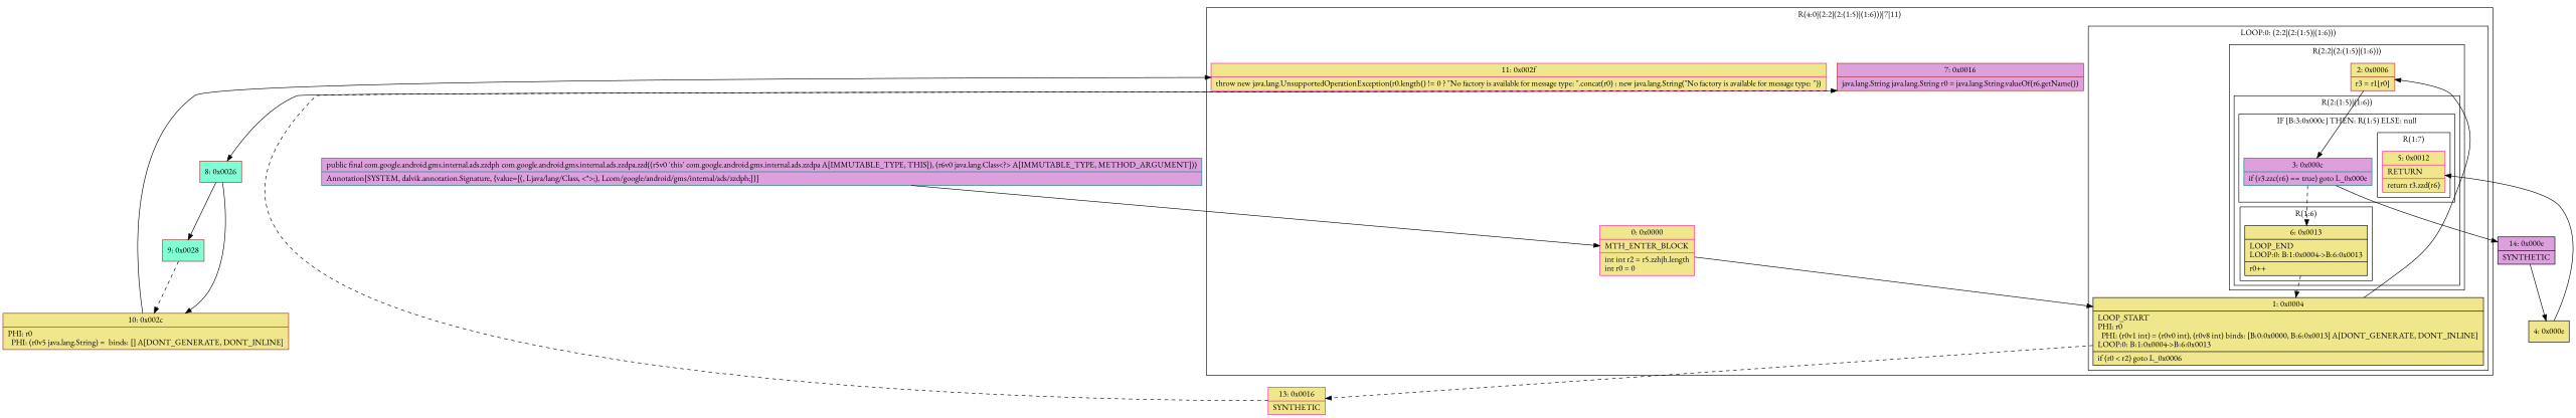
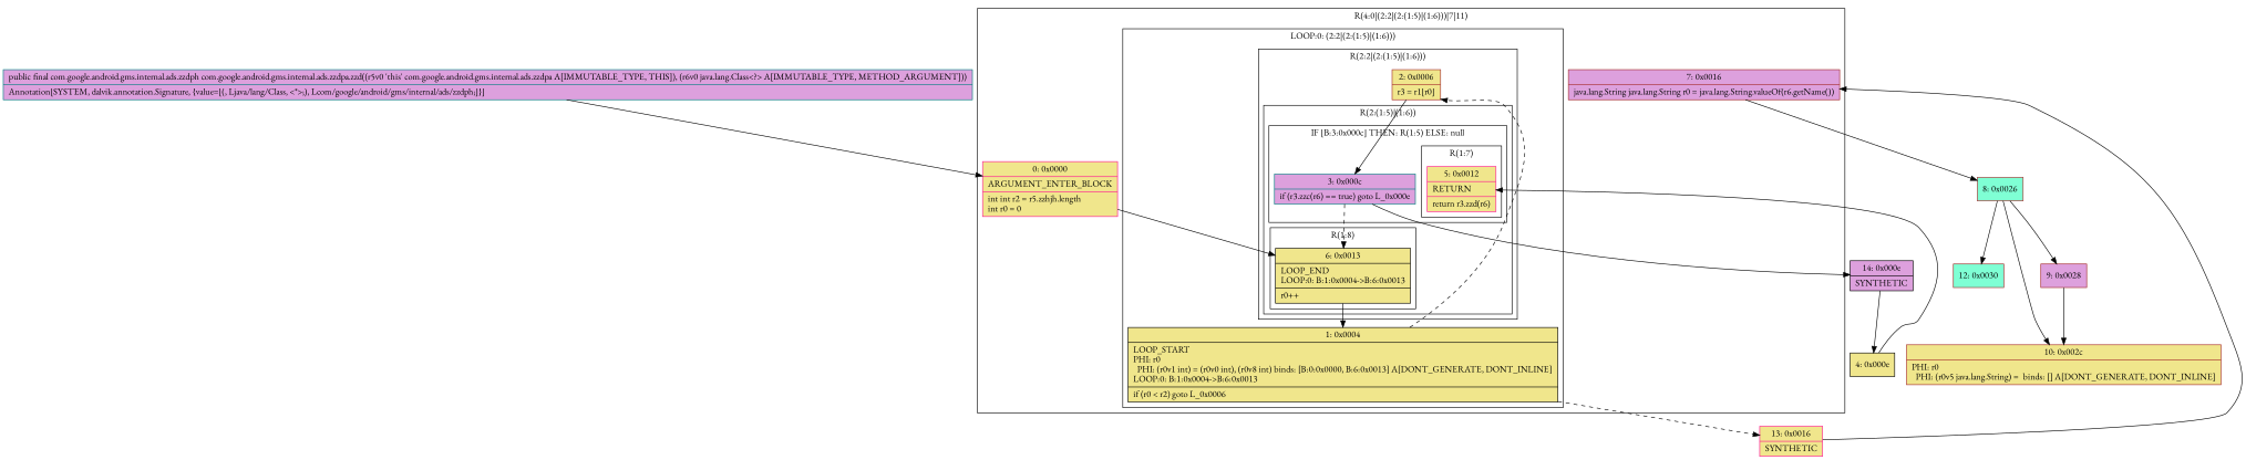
  digraph {
    fontname="EB Garamond"
    node [color=brown fillcolor=khaki fontname="EB Garamond" shape=record style=filled]
    edge [fontname="EB Garamond"]
    n1 [color=deeppink label="{5\:\ 0x0012|RETURN\l|return r3.zzd(r6)\l}"]
    n2 [color=teal fillcolor=plum label="{3\:\ 0x000c|if (r3.zzc(r6) == true) goto L_0x000e\l}"]
    n3 [color=black label="{6\:\ 0x0013|LOOP_END\lLOOP:0: B:1:0x0004\-\>B:6:0x0013\l|r0++\l}"]
    n4 [label="{2\:\ 0x0006|r3 = r1[r0]\l}"]
    n5 [color=black label="{1\:\ 0x0004|LOOP_START\lPHI: r0 \l  PHI: (r0v1 int) = (r0v0 int), (r0v8 int) binds: [B:0:0x0000, B:6:0x0013] A[DONT_GENERATE, DONT_INLINE]\lLOOP:0: B:1:0x0004\-\>B:6:0x0013\l|if (r0 \< r2) goto L_0x0006\l}"]
-   n6 [color=deeppink label="{0\:\ 0x0000|MTH_ENTER_BLOCK\l|int int r2 = r5.zzhjh.length\lint r0 = 0\l}"]
+   n6 [color=deeppink label="{0\:\ 0x0000|ARGUMENT_ENTER_BLOCK\l|int int r2 = r5.zzhjh.length\lint r0 = 0\l}"]
    n7 [fillcolor=plum label="{7\:\ 0x0016|java.lang.String java.lang.String r0 = java.lang.String.valueOf(r6.getName())\l}"]
-   n8 [color=deeppink label="{11\:\ 0x002f|throw new java.lang.UnsupportedOperationException(r0.length() != 0 ? \"No factory is available for message type: \".concat(r0) : new java.lang.String(\"No factory is available for message type: \"))\l}"]
    n9 [color=black fillcolor=plum label="{14\:\ 0x000e|SYNTHETIC\l}"]
    n10 [color=deeppink label="{13\:\ 0x0016|SYNTHETIC\l}"]
    n11 [fillcolor=aquamarine label="{8\:\ 0x0026}"]
    n12 [color=black label="{4\:\ 0x000e}"]
-   n13 [fillcolor=aquamarine label="{9\:\ 0x0028}"]
+   n13 [fillcolor=plum label="{9\:\ 0x0028}"]
+   n14 [fillcolor=aquamarine label="{12\:\ 0x0030}"]
    n15 [label="{10\:\ 0x002c|PHI: r0 \l  PHI: (r0v5 java.lang.String) =  binds: [] A[DONT_GENERATE, DONT_INLINE]\l}"]
    n16 [color=teal fillcolor=plum label="{public final com.google.android.gms.internal.ads.zzdph com.google.android.gms.internal.ads.zzdpa.zzd((r5v0 'this' com.google.android.gms.internal.ads.zzdpa A[IMMUTABLE_TYPE, THIS]), (r6v0 java.lang.Class\<?\> A[IMMUTABLE_TYPE, METHOD_ARGUMENT]))  | Annotation[SYSTEM, dalvik.annotation.Signature, \{value=[(, Ljava\/lang\/Class, \<*\>;), Lcom\/google\/android\/gms\/internal\/ads\/zzdph;]\}]\l}"]
    subgraph cluster_1 {
      label="R(4:0|(2:2|(2:(1:5)|(1:6)))|7|11)"
      n6
      n7
-     n8
      subgraph cluster_2 {
        label="LOOP:0: (2:2|(2:(1:5)|(1:6)))"
        n5
        subgraph cluster_3 {
          label="R(2:2|(2:(1:5)|(1:6)))"
          n4
          subgraph cluster_4 {
            label="R(2:(1:5)|(1:6))"
            subgraph cluster_5 {
              label="IF [B:3:0x000c] THEN: R(1:5) ELSE: null"
              n2
              subgraph cluster_6 {
                label="R(1:7)"
                n1
              }
            }
            subgraph cluster_7 {
-             label="R(1:6)"
+             label="R(1:8)"
              n3
            }
          }
        }
      }
    }
    n2 -> n3 [style=dashed]
    n2 -> n9
-   n3 -> n5 [style=dashed]
+   n3 -> n5
    n4 -> n2
-   n5 -> n4
+   n5 -> n4 [style=dashed]
    n5 -> n10 [style=dashed]
-   n6 -> n5
+   n6 -> n3
    n7 -> n11
    n9 -> n12
-   n10 -> n7 [style=dashed]
+   n10 -> n7
    n11 -> n13
+   n11 -> n14
    n11 -> n15
    n12 -> n1
-   n13 -> n15 [style=dashed]
-   n15 -> n8
+   n13 -> n15
    n16 -> n6
  }
